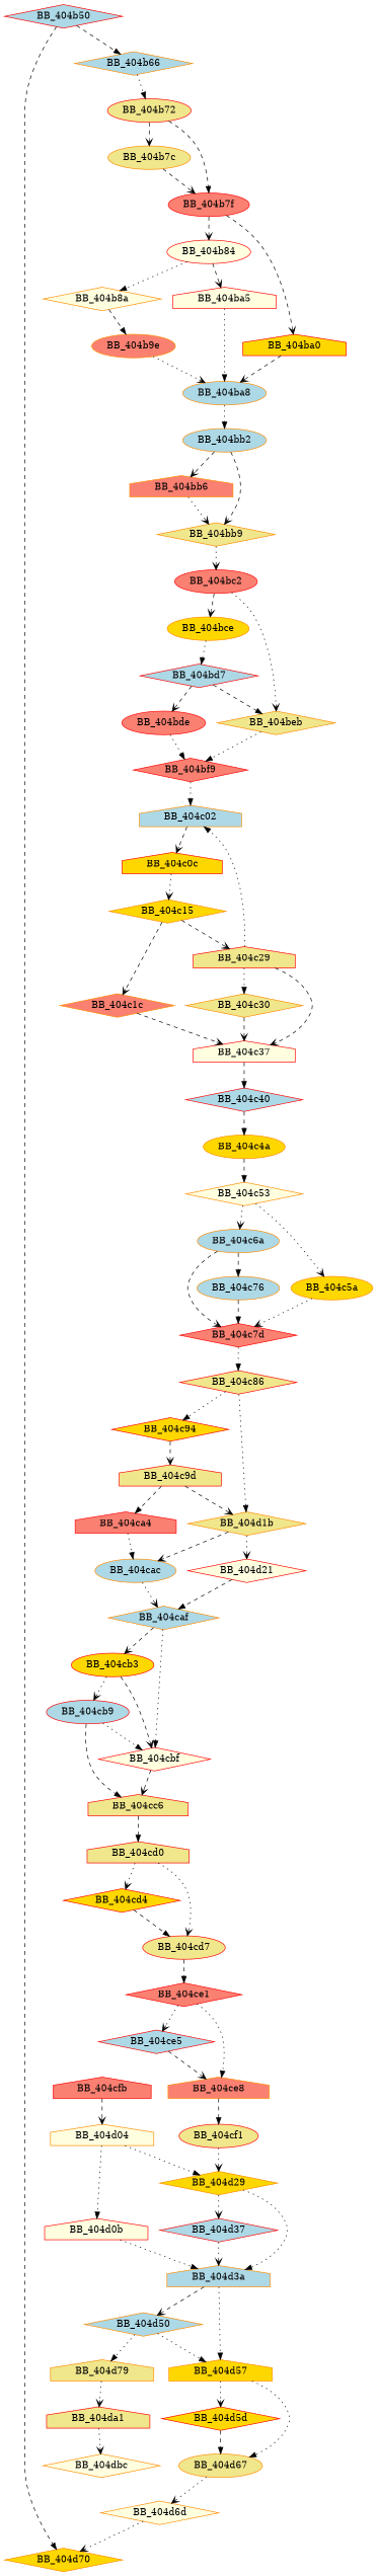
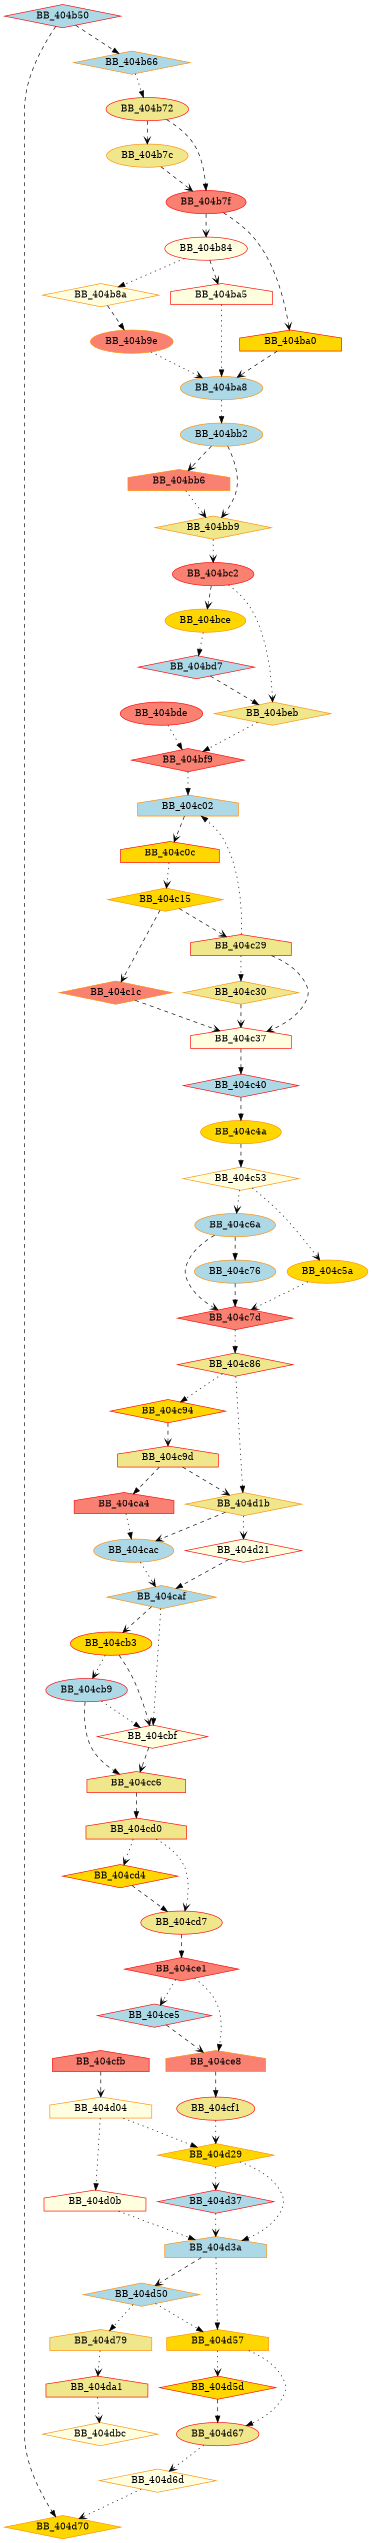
  digraph {
    node [color=red fillcolor=lightblue shape=diamond style=filled]
    edge [arrowhead=vee style=dotted]
    BB_404b50
    BB_404b66 [color=darkorange]
    BB_404d70 [color=darkorange fillcolor=gold]
    BB_404b72 [fillcolor=khaki shape=ellipse]
    BB_404b7c [color=darkorange fillcolor=khaki shape=ellipse]
    BB_404b7f [fillcolor=salmon shape=ellipse]
    BB_404b84 [fillcolor=lightyellow shape=ellipse]
    BB_404ba0 [fillcolor=gold shape=house]
    BB_404b8a [color=darkorange fillcolor=lightyellow]
    BB_404ba5 [fillcolor=lightyellow shape=house]
    BB_404ba8 [color=darkorange shape=ellipse]
    BB_404b9e [color=darkorange fillcolor=salmon shape=ellipse]
    BB_404bb2 [color=darkorange shape=ellipse]
    BB_404bb6 [color=darkorange fillcolor=salmon shape=house]
    BB_404bb9 [color=darkorange fillcolor=khaki]
    BB_404bc2 [fillcolor=salmon shape=ellipse]
    BB_404bce [color=darkorange fillcolor=gold shape=ellipse]
    BB_404beb [color=darkorange fillcolor=khaki]
    BB_404bd7
    BB_404bf9 [fillcolor=salmon]
    BB_404bde [fillcolor=salmon shape=ellipse]
    BB_404c02 [color=darkorange shape=house]
    BB_404c0c [fillcolor=gold shape=house]
    BB_404c15 [color=darkorange fillcolor=gold]
    BB_404c29 [fillcolor=khaki shape=house]
    BB_404c37 [fillcolor=lightyellow shape=house]
    BB_404c30 [color=darkorange fillcolor=khaki]
    BB_404c1c [color=darkorange fillcolor=salmon]
    BB_404c40
    BB_404c4a [color=darkorange fillcolor=gold shape=ellipse]
    BB_404c53 [color=darkorange fillcolor=lightyellow]
    BB_404c6a [color=darkorange shape=ellipse]
    BB_404c7d [fillcolor=salmon]
    BB_404c76 [color=darkorange shape=ellipse]
    BB_404c5a [color=darkorange fillcolor=gold shape=ellipse]
    BB_404c86 [fillcolor=khaki]
    BB_404c94 [fillcolor=gold]
    BB_404d1b [color=darkorange fillcolor=khaki]
    BB_404c9d [fillcolor=khaki shape=house]
    BB_404cac [color=darkorange shape=ellipse]
    BB_404d21 [fillcolor=lightyellow]
    BB_404ca4 [fillcolor=salmon shape=house]
    BB_404caf [color=darkorange]
    BB_404cb3 [fillcolor=gold shape=ellipse]
    BB_404cbf [fillcolor=lightyellow]
    BB_404cb9 [shape=ellipse]
    BB_404cc6 [fillcolor=khaki shape=house]
    BB_404cd0 [fillcolor=khaki shape=house]
    BB_404cd4 [fillcolor=gold]
    BB_404cd7 [fillcolor=khaki shape=ellipse]
    BB_404ce1 [fillcolor=salmon]
    BB_404ce5
    BB_404ce8 [color=darkorange fillcolor=salmon shape=house]
    BB_404cf1 [fillcolor=khaki shape=ellipse]
    BB_404d29 [color=darkorange fillcolor=gold]
    BB_404cfb [fillcolor=salmon shape=house]
    BB_404d04 [color=darkorange fillcolor=lightyellow shape=house]
    BB_404d3a [color=darkorange shape=house]
    BB_404d37
    BB_404d0b [fillcolor=lightyellow shape=house]
    BB_404d50 [color=darkorange]
    BB_404d57 [color=darkorange fillcolor=gold shape=house]
    BB_404d79 [color=darkorange fillcolor=khaki shape=house]
    BB_404d5d [fillcolor=gold]
-   BB_404d67 [color=darkorange fillcolor=khaki shape=ellipse]
+   BB_404d67 [fillcolor=khaki shape=ellipse]
    BB_404da1 [fillcolor=khaki shape=house]
    BB_404d6d [color=darkorange fillcolor=lightyellow]
    BB_404dbc [color=darkorange fillcolor=lightyellow]
    BB_404b50 -> BB_404b66 [arrowhead=normal style=dashed]
    BB_404b50 -> BB_404d70 [arrowhead=normal style=dashed]
    BB_404b66 -> BB_404b72 [arrowhead=normal]
    BB_404b72 -> BB_404b7c [style=dashed]
    BB_404b72 -> BB_404b7f [arrowhead=normal style=dashed]
    BB_404b7c -> BB_404b7f [style=dashed]
    BB_404b7f -> BB_404b84 [style=dashed]
    BB_404b7f -> BB_404ba0 [style=dashed]
    BB_404b84 -> BB_404b8a [arrowhead=normal]
    BB_404b84 -> BB_404ba5 [style=dashed]
    BB_404ba0 -> BB_404ba8 [style=dashed]
    BB_404b8a -> BB_404b9e [arrowhead=normal style=dashed]
    BB_404ba5 -> BB_404ba8 [arrowhead=normal]
    BB_404ba8 -> BB_404bb2 [arrowhead=normal]
    BB_404b9e -> BB_404ba8
    BB_404bb2 -> BB_404bb6 [style=dashed]
    BB_404bb2 -> BB_404bb9 [style=dashed]
    BB_404bb6 -> BB_404bb9
    BB_404bb9 -> BB_404bc2
    BB_404bc2 -> BB_404bce [style=dashed]
    BB_404bc2 -> BB_404beb
    BB_404bce -> BB_404bd7 [arrowhead=normal]
    BB_404beb -> BB_404bf9 [arrowhead=normal]
    BB_404bd7 -> BB_404beb [arrowhead=normal style=dashed]
-   BB_404bd7 -> BB_404bde [style=dashed]
    BB_404bf9 -> BB_404c02 [arrowhead=normal]
    BB_404bde -> BB_404bf9 [arrowhead=normal]
    BB_404c02 -> BB_404c0c [style=dashed]
    BB_404c0c -> BB_404c15
    BB_404c15 -> BB_404c29 [style=dashed]
    BB_404c15 -> BB_404c1c [style=dashed]
    BB_404c29 -> BB_404c02 [arrowhead=normal]
    BB_404c29 -> BB_404c37 [style=dashed]
    BB_404c29 -> BB_404c30 [arrowhead=normal]
    BB_404c37 -> BB_404c40 [arrowhead=normal style=dashed]
    BB_404c30 -> BB_404c37 [style=dashed]
    BB_404c1c -> BB_404c37 [style=dashed]
    BB_404c40 -> BB_404c4a [arrowhead=normal style=dashed]
    BB_404c4a -> BB_404c53 [arrowhead=normal style=dashed]
    BB_404c53 -> BB_404c6a
    BB_404c53 -> BB_404c5a
    BB_404c6a -> BB_404c7d [style=dashed]
    BB_404c6a -> BB_404c76 [arrowhead=normal style=dashed]
    BB_404c7d -> BB_404c86 [arrowhead=normal]
    BB_404c76 -> BB_404c7d [arrowhead=normal style=dashed]
    BB_404c5a -> BB_404c7d
    BB_404c86 -> BB_404c94 [arrowhead=normal]
    BB_404c86 -> BB_404d1b [arrowhead=normal]
    BB_404c94 -> BB_404c9d [style=dashed]
    BB_404d1b -> BB_404cac [style=dashed]
    BB_404d1b -> BB_404d21
    BB_404c9d -> BB_404d1b [style=dashed]
    BB_404c9d -> BB_404ca4 [arrowhead=normal style=dashed]
    BB_404cac -> BB_404caf
    BB_404d21 -> BB_404caf [arrowhead=normal style=dashed]
    BB_404ca4 -> BB_404cac [arrowhead=normal]
    BB_404caf -> BB_404cb3 [style=dashed]
    BB_404caf -> BB_404cbf [arrowhead=normal]
    BB_404cb3 -> BB_404cbf [style=dashed]
    BB_404cb3 -> BB_404cb9
    BB_404cbf -> BB_404cc6 [style=dashed]
    BB_404cb9 -> BB_404cbf [arrowhead=normal]
    BB_404cb9 -> BB_404cc6 [arrowhead=normal style=dashed]
    BB_404cc6 -> BB_404cd0 [arrowhead=normal style=dashed]
    BB_404cd0 -> BB_404cd4
    BB_404cd0 -> BB_404cd7
    BB_404cd4 -> BB_404cd7 [arrowhead=normal style=dashed]
    BB_404cd7 -> BB_404ce1 [arrowhead=normal style=dashed]
    BB_404ce1 -> BB_404ce5
    BB_404ce1 -> BB_404ce8 [arrowhead=normal]
    BB_404ce5 -> BB_404ce8 [style=dashed]
    BB_404ce8 -> BB_404cf1 [arrowhead=normal style=dashed]
    BB_404cf1 -> BB_404d29
    BB_404d29 -> BB_404d3a [arrowhead=normal]
    BB_404d29 -> BB_404d37
    BB_404cfb -> BB_404d04 [style=dashed]
    BB_404d04 -> BB_404d29 [arrowhead=normal]
    BB_404d04 -> BB_404d0b [arrowhead=normal]
    BB_404d3a -> BB_404d50 [style=dashed]
    BB_404d3a -> BB_404d57 [arrowhead=normal]
    BB_404d37 -> BB_404d3a
    BB_404d0b -> BB_404d3a [arrowhead=normal]
    BB_404d50 -> BB_404d57 [arrowhead=normal]
    BB_404d50 -> BB_404d79 [arrowhead=normal]
    BB_404d57 -> BB_404d5d
    BB_404d57 -> BB_404d67 [arrowhead=normal]
    BB_404d79 -> BB_404da1
    BB_404d5d -> BB_404d67 [arrowhead=normal style=dashed]
    BB_404d67 -> BB_404d6d
    BB_404da1 -> BB_404dbc
    BB_404d6d -> BB_404d70
  }
